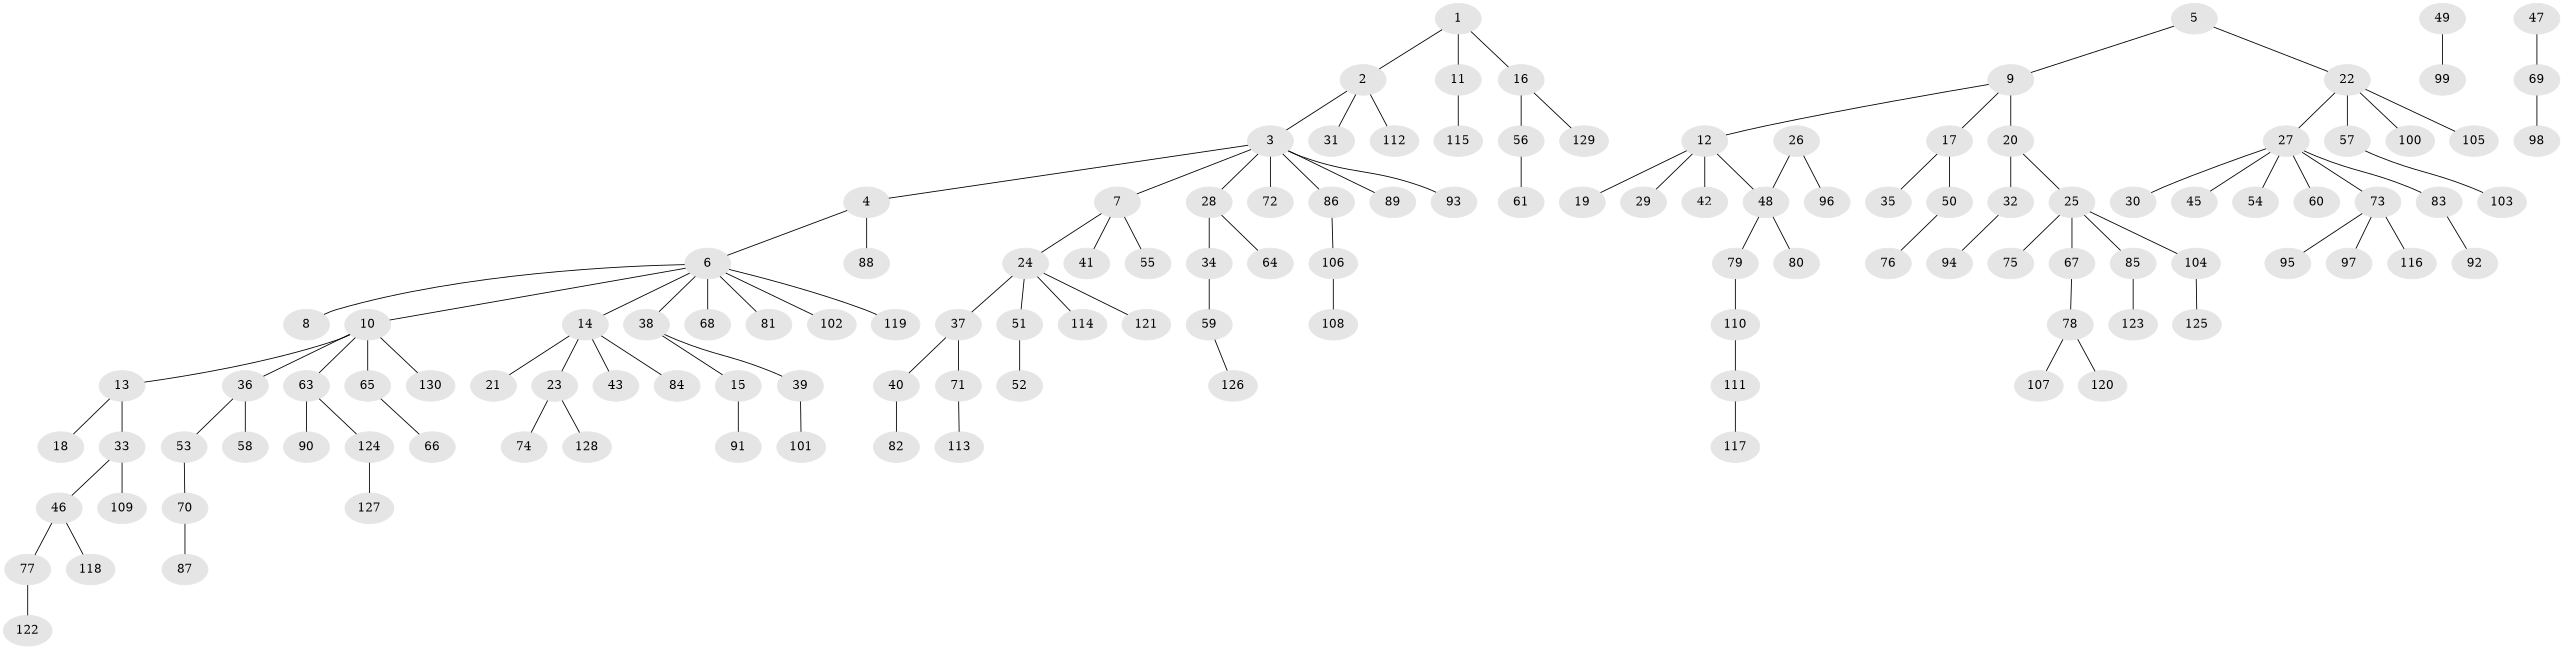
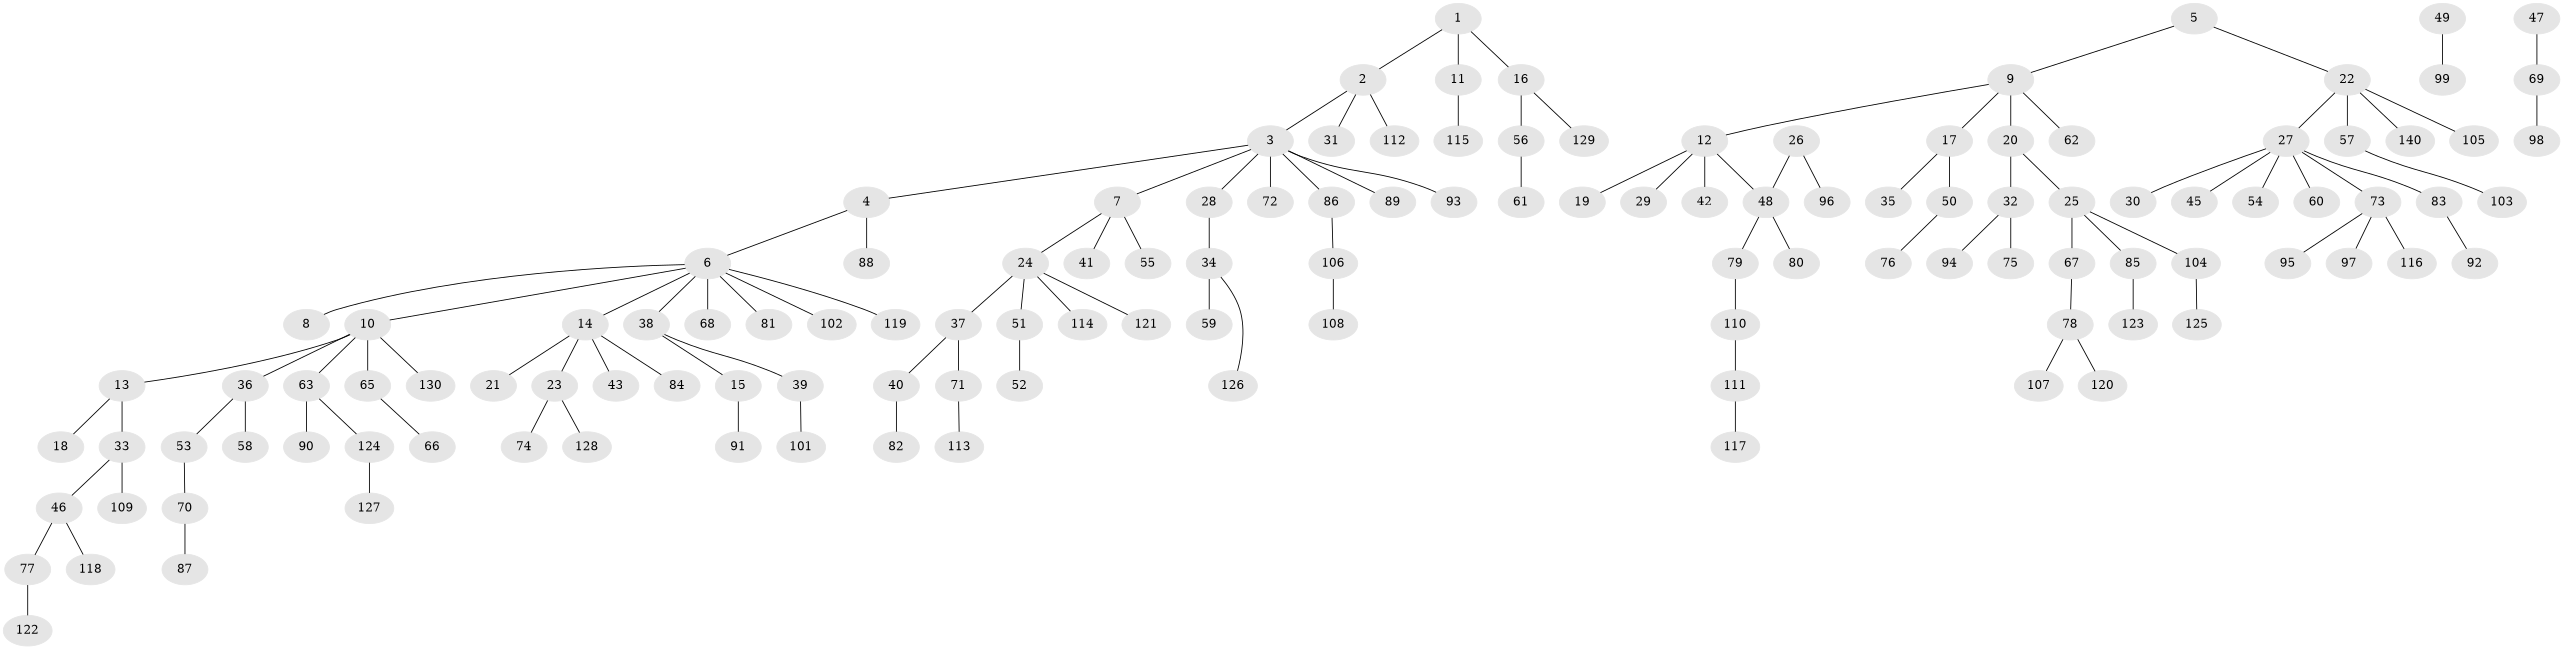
  graph {
    node [color=gray90 style=filled]
    1
    2
    11
    16
    3
    31
    112
    115
    56
    129
    4
    7
    28
    72
    86
    89
    93
    5
    9
    22
    6
    88
    24
    41
    55
    34
-   64
    106
    8
    10
    14
    38
    68
    81
    102
    119
    12
    17
    20
+   62
    27
    57
-   100
+   100 [label=140]
    105
    13
    36
    63
    65
    130
    21
    23
    43
    84
    15
    39
    37
    51
    114
    121
    19
    29
    42
    48
    35
    50
    25
    32
    18
    33
    53
    58
    90
    124
    66
    26
    96
    46
    109
    91
    74
    128
    61
    76
    67
    75
    85
    104
    94
    30
    45
    54
    60
    73
    83
    103
    40
    71
    52
    78
    123
    125
    79
    80
    95
    97
    116
    92
    59
    49
    99
    77
    118
    126
    70
    82
    113
    101
    47
    69
    122
    98
    110
    87
    127
    107
    120
    111
    108
    117
    1 -- 2
    1 -- 11
    1 -- 16
    2 -- 3
    2 -- 31
    2 -- 112
    11 -- 115
    16 -- 56
    16 -- 129
    3 -- 4
    3 -- 7
    3 -- 28
    3 -- 72
    3 -- 86
    3 -- 89
    3 -- 93
    56 -- 61
    4 -- 6
    4 -- 88
    7 -- 24
    7 -- 41
    7 -- 55
    28 -- 34
-   28 -- 64
    86 -- 106
    5 -- 9
    5 -- 22
    9 -- 12
    9 -- 17
    9 -- 20
+   9 -- 62
    22 -- 27
    22 -- 57
    22 -- 100
    22 -- 105
    6 -- 8
    6 -- 10
    6 -- 14
    6 -- 38
    6 -- 68
    6 -- 81
    6 -- 102
    6 -- 119
    24 -- 37
    24 -- 51
    24 -- 114
    24 -- 121
    34 -- 59
    106 -- 108
    10 -- 13
    10 -- 36
    10 -- 63
    10 -- 65
    10 -- 130
    14 -- 21
    14 -- 23
    14 -- 43
    14 -- 84
    38 -- 15
    38 -- 39
    12 -- 19
    12 -- 29
    12 -- 42
    12 -- 48
    17 -- 35
    17 -- 50
    20 -- 25
    20 -- 32
    27 -- 30
    27 -- 45
    27 -- 54
    27 -- 60
    27 -- 73
    27 -- 83
    57 -- 103
    13 -- 18
    13 -- 33
    36 -- 53
    36 -- 58
    63 -- 90
    63 -- 124
    65 -- 66
    23 -- 74
    23 -- 128
    15 -- 91
    39 -- 101
    37 -- 40
    37 -- 71
    51 -- 52
    48 -- 79
    48 -- 80
    50 -- 76
    25 -- 67
-   25 -- 75
+   32 -- 75
    25 -- 85
    25 -- 104
    32 -- 94
    33 -- 46
    33 -- 109
    53 -- 70
    124 -- 127
    26 -- 48
    26 -- 96
    46 -- 77
    46 -- 118
    67 -- 78
    85 -- 123
    104 -- 125
    73 -- 95
    73 -- 97
    73 -- 116
    83 -- 92
    40 -- 82
    71 -- 113
    78 -- 107
    78 -- 120
    79 -- 110
-   59 -- 126
+   34 -- 126
    49 -- 99
    77 -- 122
    70 -- 87
    47 -- 69
    69 -- 98
    110 -- 111
    111 -- 117
  }
